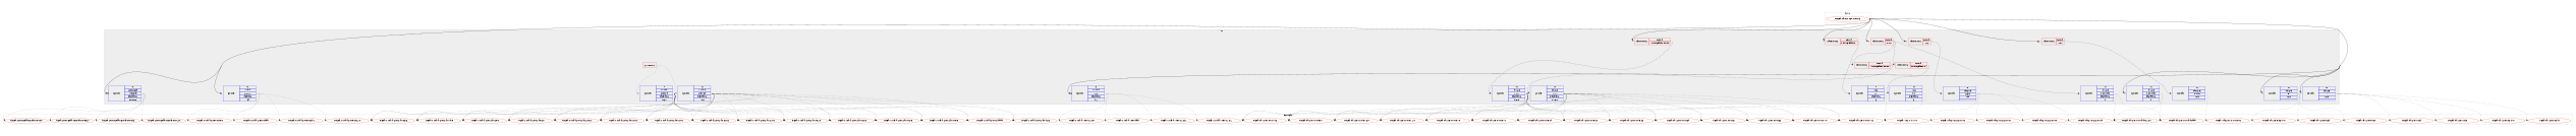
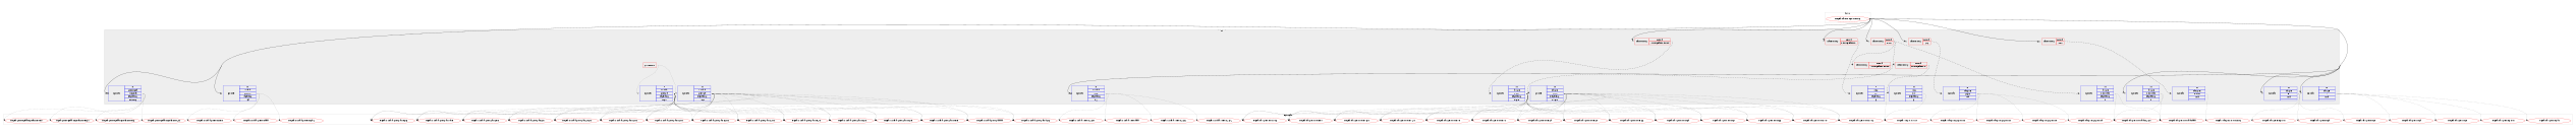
  digraph {
    compound=true
    concentrate=true
    fontname=Helvetica
    fontsize=10
    newrank=true
    rankdir=TB
    ranksep=1.5
    node [color=red fontname=Helvetica fontsize=10]
    edge [arrowhead=vee headport=w style=dotted tailport=e weight=100]
    n1 [label="portage://dev-tcltk/snack-2.2.10-r6" width=4]
    n2 [color=blue label=<<TABLE BORDER="0" CELLBORDER="1" CELLSPACING="0" CELLPADDING="4" WIDTH="220"><TR><TD ROWSPAN="6" CELLPADDING="30">pack_dep</TD></TR><TR><TD WIDTH="110">no</TD></TR><TR><TD>sys-devel</TD></TR><TR><TD>automake</TD></TR><TR><TD>greaterequal</TD></TR><TR><TD>1.16.1</TD></TR></TABLE>> shape=none]
    n3 [color=blue label=<<TABLE BORDER="0" CELLBORDER="1" CELLSPACING="0" CELLPADDING="4" WIDTH="220"><TR><TD ROWSPAN="6" CELLPADDING="30">pack_dep</TD></TR><TR><TD WIDTH="110">no</TD></TR><TR><TD>sys-devel</TD></TR><TR><TD>automake</TD></TR><TR><TD>greaterequal</TD></TR><TR><TD>1.15.1</TD></TR></TABLE>> shape=none]
    n4 [label=<<TABLE BORDER="0" CELLBORDER="1" CELLSPACING="0" CELLPADDING="4"><TR><TD CELLPADDING="10">any_of_group</TD></TR></TABLE>> shape=none]
    n5 [color=blue label=<<TABLE BORDER="0" CELLBORDER="1" CELLSPACING="0" CELLPADDING="4" WIDTH="220"><TR><TD ROWSPAN="6" CELLPADDING="30">pack_dep</TD></TR><TR><TD WIDTH="110">no</TD></TR><TR><TD>app-portage</TD></TR><TR><TD>elt-patches</TD></TR><TR><TD>greaterequal</TD></TR><TR><TD>20170815</TD></TR></TABLE>> shape=none]
    n6 [color=blue label=<<TABLE BORDER="0" CELLBORDER="1" CELLSPACING="0" CELLPADDING="4" WIDTH="220"><TR><TD ROWSPAN="6" CELLPADDING="30">pack_dep</TD></TR><TR><TD WIDTH="110">no</TD></TR><TR><TD>sys-devel</TD></TR><TR><TD>autoconf</TD></TR><TR><TD>greaterequal</TD></TR><TR><TD>2.69</TD></TR></TABLE>> shape=none]
    n7 [color=blue label=<<TABLE BORDER="0" CELLBORDER="1" CELLSPACING="0" CELLPADDING="4" WIDTH="220"><TR><TD ROWSPAN="6" CELLPADDING="30">pack_dep</TD></TR><TR><TD WIDTH="110">no</TD></TR><TR><TD>sys-devel</TD></TR><TR><TD>libtool</TD></TR><TR><TD>greaterequal</TD></TR><TR><TD>2.4</TD></TR></TABLE>> shape=none]
    n8 [color=blue label=<<TABLE BORDER="0" CELLBORDER="1" CELLSPACING="0" CELLPADDING="4" WIDTH="220"><TR><TD ROWSPAN="6" CELLPADDING="30">pack_dep</TD></TR><TR><TD WIDTH="110">no</TD></TR><TR><TD>media-libs</TD></TR><TR><TD>alsa-lib</TD></TR><TR><TD>none</TD></TR><TR><TD></TD></TR></TABLE>> shape=none]
    n9 [label=<<TABLE BORDER="0" CELLBORDER="1" CELLSPACING="0" CELLPADDING="4"><TR><TD ROWSPAN="3" CELLPADDING="10">use_conditional</TD></TR><TR><TD>positive</TD></TR><TR><TD>alsa</TD></TR></TABLE>> shape=none]
    n10 [color=blue label=<<TABLE BORDER="0" CELLBORDER="1" CELLSPACING="0" CELLPADDING="4" WIDTH="220"><TR><TD ROWSPAN="6" CELLPADDING="30">pack_dep</TD></TR><TR><TD WIDTH="110">no</TD></TR><TR><TD>dev-lang</TD></TR><TR><TD>python</TD></TR><TR><TD>greaterequal</TD></TR><TR><TD>2.7.5-r2</TD></TR></TABLE>> shape=none]
    n11 [label=<<TABLE BORDER="0" CELLBORDER="1" CELLSPACING="0" CELLPADDING="4"><TR><TD ROWSPAN="3" CELLPADDING="10">use_conditional</TD></TR><TR><TD>positive</TD></TR><TR><TD>python_targets_python2_7</TD></TR></TABLE>> shape=none]
    n12 [color=blue label=<<TABLE BORDER="0" CELLBORDER="1" CELLSPACING="0" CELLPADDING="4" WIDTH="220"><TR><TD ROWSPAN="6" CELLPADDING="30">pack_dep</TD></TR><TR><TD WIDTH="110">no</TD></TR><TR><TD>virtual</TD></TR><TR><TD>pypy</TD></TR><TR><TD>greaterequal</TD></TR><TR><TD>5</TD></TR></TABLE>> shape=none]
    n13 [label=<<TABLE BORDER="0" CELLBORDER="1" CELLSPACING="0" CELLPADDING="4"><TR><TD ROWSPAN="3" CELLPADDING="10">use_conditional</TD></TR><TR><TD>positive</TD></TR><TR><TD>python_targets_pypy</TD></TR></TABLE>> shape=none]
    n14 [color=blue label=<<TABLE BORDER="0" CELLBORDER="1" CELLSPACING="0" CELLPADDING="4" WIDTH="220"><TR><TD ROWSPAN="6" CELLPADDING="30">pack_dep</TD></TR><TR><TD WIDTH="110">no</TD></TR><TR><TD>dev-lang</TD></TR><TR><TD>python-exec</TD></TR><TR><TD>greaterequal</TD></TR><TR><TD>2</TD></TR></TABLE>> shape=none]
    n15 [label=<<TABLE BORDER="0" CELLBORDER="1" CELLSPACING="0" CELLPADDING="4"><TR><TD ROWSPAN="3" CELLPADDING="10">use_conditional</TD></TR><TR><TD>positive</TD></TR><TR><TD>python</TD></TR></TABLE>> shape=none]
    n16 [color=blue label=<<TABLE BORDER="0" CELLBORDER="1" CELLSPACING="0" CELLPADDING="4" WIDTH="220"><TR><TD ROWSPAN="6" CELLPADDING="30">pack_dep</TD></TR><TR><TD WIDTH="110">no</TD></TR><TR><TD>virtual</TD></TR><TR><TD>pypy</TD></TR><TR><TD>greaterequal</TD></TR><TR><TD>5</TD></TR></TABLE>> shape=none]
    n17 [label=<<TABLE BORDER="0" CELLBORDER="1" CELLSPACING="0" CELLPADDING="4"><TR><TD ROWSPAN="3" CELLPADDING="10">use_conditional</TD></TR><TR><TD>positive</TD></TR><TR><TD>python_targets_pypy</TD></TR></TABLE>> shape=none]
    n18 [color=blue label=<<TABLE BORDER="0" CELLBORDER="1" CELLSPACING="0" CELLPADDING="4" WIDTH="220"><TR><TD ROWSPAN="6" CELLPADDING="30">pack_dep</TD></TR><TR><TD WIDTH="110">no</TD></TR><TR><TD>dev-lang</TD></TR><TR><TD>python</TD></TR><TR><TD>greaterequal</TD></TR><TR><TD>2.7.5-r2</TD></TR></TABLE>> shape=none]
    n19 [label=<<TABLE BORDER="0" CELLBORDER="1" CELLSPACING="0" CELLPADDING="4"><TR><TD ROWSPAN="3" CELLPADDING="10">use_conditional</TD></TR><TR><TD>positive</TD></TR><TR><TD>python_targets_python2_7</TD></TR></TABLE>> shape=none]
    n20 [color=blue label=<<TABLE BORDER="0" CELLBORDER="1" CELLSPACING="0" CELLPADDING="4" WIDTH="220"><TR><TD ROWSPAN="6" CELLPADDING="30">pack_dep</TD></TR><TR><TD WIDTH="110">no</TD></TR><TR><TD>media-libs</TD></TR><TR><TD>libvorbis</TD></TR><TR><TD>none</TD></TR><TR><TD></TD></TR></TABLE>> shape=none]
    n21 [label=<<TABLE BORDER="0" CELLBORDER="1" CELLSPACING="0" CELLPADDING="4"><TR><TD ROWSPAN="3" CELLPADDING="10">use_conditional</TD></TR><TR><TD>positive</TD></TR><TR><TD>vorbis</TD></TR></TABLE>> shape=none]
    n22 [color=blue label=<<TABLE BORDER="0" CELLBORDER="1" CELLSPACING="0" CELLPADDING="4" WIDTH="220"><TR><TD ROWSPAN="6" CELLPADDING="30">pack_dep</TD></TR><TR><TD WIDTH="110">no</TD></TR><TR><TD>dev-lang</TD></TR><TR><TD>python-exec</TD></TR><TR><TD>greaterequal</TD></TR><TR><TD>2</TD></TR></TABLE>> shape=none]
    n23 [color=blue label=<<TABLE BORDER="0" CELLBORDER="1" CELLSPACING="0" CELLPADDING="4" WIDTH="220"><TR><TD ROWSPAN="6" CELLPADDING="30">pack_dep</TD></TR><TR><TD WIDTH="110">no</TD></TR><TR><TD>dev-lang</TD></TR><TR><TD>tcl</TD></TR><TR><TD>none</TD></TR><TR><TD></TD></TR></TABLE>> shape=none]
    n24 [color=blue label=<<TABLE BORDER="0" CELLBORDER="1" CELLSPACING="0" CELLPADDING="4" WIDTH="220"><TR><TD ROWSPAN="6" CELLPADDING="30">pack_dep</TD></TR><TR><TD WIDTH="110">no</TD></TR><TR><TD>dev-lang</TD></TR><TR><TD>tk</TD></TR><TR><TD>none</TD></TR><TR><TD></TD></TR></TABLE>> shape=none]
    n25 [label="portage://sys-devel/automake-1.10.3-r3" width=4]
    n26 [label="portage://sys-devel/automake-1.11.6-r3" width=4]
    n27 [label="portage://sys-devel/automake-1.12.6-r2" width=4]
    n28 [label="portage://sys-devel/automake-1.13.4-r2" width=4]
    n29 [label="portage://sys-devel/automake-1.14.1-r2" width=4]
    n30 [label="portage://sys-devel/automake-1.15.1-r2" width=4]
    n31 [label="portage://sys-devel/automake-1.16.1-r1" width=4]
    n32 [label="portage://sys-devel/automake-1.16.1-r2" width=4]
    n33 [label="portage://sys-devel/automake-1.4_p6-r2" width=4]
    n34 [label="portage://sys-devel/automake-1.5-r2" width=4]
    n35 [label="portage://sys-devel/automake-1.6.3-r2" width=4]
    n36 [label="portage://sys-devel/automake-1.7.9-r3" width=4]
    n37 [label="portage://sys-devel/automake-1.8.5-r5" width=4]
    n38 [label="portage://sys-devel/automake-1.9.6-r5" width=4]
    n39 [label="portage://sys-devel/automake-9999" width=4]
    n40 [label="portage://app-portage/elt-patches-20170317" width=4]
    n41 [label="portage://app-portage/elt-patches-20170422" width=4]
    n42 [label="portage://app-portage/elt-patches-20170815" width=4]
    n43 [label="portage://app-portage/elt-patches-20170826.1" width=4]
    n44 [label="portage://sys-devel/autoconf-2.13-r1" width=4]
-   n45 [label="portage://sys-devel/autoconf-2.64-r1" width=4]
    n46 [label="portage://sys-devel/autoconf-2.69-r4" width=4]
    n47 [label="portage://sys-devel/autoconf-9999" width=4]
    n48 [label="portage://sys-devel/libtool-2.4.6-r3" width=4]
    n49 [label="portage://sys-devel/libtool-2.4.6-r4" width=4]
    n50 [label="portage://sys-devel/libtool-2.4.6-r5" width=4]
    n51 [label="portage://sys-devel/libtool-9999" width=4]
    n52 [label="portage://media-libs/alsa-lib-1.1.2" width=4]
    n53 [label="portage://media-libs/alsa-lib-1.1.8" width=4]
    n54 [label="portage://media-libs/alsa-lib-1.1.9" width=4]
    n55 [label="portage://media-libs/alsa-lib-1.2.1" width=4]
    n56 [label="portage://virtual/pypy-7.2.0" width=4]
    n57 [label="portage://dev-lang/python-2.7.15" width=4]
    n58 [label="portage://dev-lang/python-2.7.16" width=4]
    n59 [label="portage://dev-lang/python-2.7.17" width=4]
    n60 [label="portage://dev-lang/python-3.5.5" width=4]
    n61 [label="portage://dev-lang/python-3.5.7" width=4]
    n62 [label="portage://dev-lang/python-3.5.9" width=4]
    n63 [label="portage://dev-lang/python-3.6.5" width=4]
    n64 [label="portage://dev-lang/python-3.6.8" width=4]
    n65 [label="portage://dev-lang/python-3.6.9" width=4]
    n66 [label="portage://dev-lang/python-3.7.2" width=4]
    n67 [label="portage://dev-lang/python-3.7.3" width=4]
    n68 [label="portage://dev-lang/python-3.7.4-r1" width=4]
    n69 [label="portage://dev-lang/python-3.7.5-r1" width=4]
    n70 [label="portage://dev-lang/python-3.8.0" width=4]
    n71 [label="portage://dev-lang/python-exec-2.4.6-r1" width=4]
    n72 [label="portage://dev-lang/python-exec-9999" width=4]
    n73 [label="portage://media-libs/libvorbis-1.3.6" width=4]
    n74 [label="portage://dev-lang/tcl-8.5.17-r1" width=4]
    n75 [label="portage://dev-lang/tcl-8.6.8" width=4]
    n76 [label="portage://dev-lang/tcl-8.5.9" width=4]
    n77 [label="portage://dev-lang/tk-8.5.17-r1" width=4]
    n78 [label="portage://dev-lang/tk-8.6.8" width=4]
    n79 [label="portage://dev-lang/tk-8.6.9" width=4]
    n80 [label="portage://dev-lang/tk-8.6.9.1" width=4]
    subgraph cluster_1 {
      color=gray
      label=<<i>ebuild</i>>
      rank=same
      n1
    }
    subgraph cluster_2 {
      color=gray
      label=<<i>dependencies</i>>
      subgraph cluster_3 {
        color=gray
        fillcolor="#eeeeee"
        label=<<i>compile</i>>
        style=filled
        subgraph sub_4 {
          color=gray
          fillcolor="#eeeeee"
          label=<<i>compile</i>>
          style=filled
          n4
          subgraph sub_5 {
            color=gray
            fillcolor="#eeeeee"
            label=<<i>compile</i>>
            style=filled
            n2
          }
          subgraph sub_6 {
            color=gray
            fillcolor="#eeeeee"
            label=<<i>compile</i>>
            style=filled
            n3
          }
        }
        subgraph sub_7 {
          color=gray
          fillcolor="#eeeeee"
          label=<<i>compile</i>>
          style=filled
          n5
        }
        subgraph sub_8 {
          color=gray
          fillcolor="#eeeeee"
          label=<<i>compile</i>>
          style=filled
          n6
        }
        subgraph sub_9 {
          color=gray
          fillcolor="#eeeeee"
          label=<<i>compile</i>>
          style=filled
          n7
        }
      }
      subgraph cluster_10 {
        color=gray
        fillcolor="#eeeeee"
        label=<<i>compile and run</i>>
        style=filled
        subgraph sub_11 {
          color=gray
          fillcolor="#eeeeee"
          label=<<i>compile and run</i>>
          style=filled
          n9
          subgraph sub_12 {
            color=gray
            fillcolor="#eeeeee"
            label=<<i>compile and run</i>>
            style=filled
            n8
          }
        }
        subgraph sub_13 {
          color=gray
          fillcolor="#eeeeee"
          label=<<i>compile and run</i>>
          style=filled
          n15
          subgraph sub_14 {
            color=gray
            fillcolor="#eeeeee"
            label=<<i>compile and run</i>>
            style=filled
            n11
            subgraph sub_15 {
              color=gray
              fillcolor="#eeeeee"
              label=<<i>compile and run</i>>
              style=filled
              n10
            }
          }
          subgraph sub_16 {
            color=gray
            fillcolor="#eeeeee"
            label=<<i>compile and run</i>>
            style=filled
            n13
            subgraph sub_17 {
              color=gray
              fillcolor="#eeeeee"
              label=<<i>compile and run</i>>
              style=filled
              n12
            }
          }
          subgraph sub_18 {
            color=gray
            fillcolor="#eeeeee"
            label=<<i>compile and run</i>>
            style=filled
            n14
          }
        }
        subgraph sub_19 {
          color=gray
          fillcolor="#eeeeee"
          label=<<i>compile and run</i>>
          style=filled
          n17
          subgraph sub_20 {
            color=gray
            fillcolor="#eeeeee"
            label=<<i>compile and run</i>>
            style=filled
            n16
          }
        }
        subgraph sub_21 {
          color=gray
          fillcolor="#eeeeee"
          label=<<i>compile and run</i>>
          style=filled
          n19
          subgraph sub_22 {
            color=gray
            fillcolor="#eeeeee"
            label=<<i>compile and run</i>>
            style=filled
            n18
          }
        }
        subgraph sub_23 {
          color=gray
          fillcolor="#eeeeee"
          label=<<i>compile and run</i>>
          style=filled
          n21
          subgraph sub_24 {
            color=gray
            fillcolor="#eeeeee"
            label=<<i>compile and run</i>>
            style=filled
            n20
          }
        }
        subgraph sub_25 {
          color=gray
          fillcolor="#eeeeee"
          label=<<i>compile and run</i>>
          style=filled
          n22
        }
        subgraph sub_26 {
          color=gray
          fillcolor="#eeeeee"
          label=<<i>compile and run</i>>
          style=filled
          n23
        }
        subgraph sub_27 {
          color=gray
          fillcolor="#eeeeee"
          label=<<i>compile and run</i>>
          style=filled
          n24
        }
      }
      subgraph cluster_28 {
        color=gray
        fillcolor="#eeeeee"
        label=<<i>run</i>>
        style=filled
      }
    }
    subgraph cluster_29 {
      color=gray
      label=<<i>candidates</i>>
      rank=same
      subgraph sub_30 {
        color=black
        label=<<i>candidates</i>>
        nodesep=1
        rank=same
        n25
        n26
        n27
        n28
        n29
        n30
        n31
        n32
        n33
        n34
        n35
        n36
        n37
        n38
        n39
      }
      subgraph sub_31 {
        color=black
        label=<<i>candidates</i>>
        nodesep=1
        rank=same
        n25
        n26
        n27
        n28
        n29
        n30
        n31
        n32
        n33
        n34
        n35
        n36
        n37
        n38
        n39
      }
      subgraph sub_32 {
        color=black
        label=<<i>candidates</i>>
        nodesep=1
        rank=same
        n40
        n41
        n42
        n43
      }
      subgraph sub_33 {
        color=black
        label=<<i>candidates</i>>
        nodesep=1
        rank=same
        n44
-       n45
        n46
        n47
      }
      subgraph sub_34 {
        color=black
        label=<<i>candidates</i>>
        nodesep=1
        rank=same
        n48
        n49
        n50
        n51
      }
      subgraph sub_35 {
        color=black
        label=<<i>candidates</i>>
        nodesep=1
        rank=same
        n52
        n53
        n54
        n55
      }
      subgraph sub_36 {
        color=black
        label=<<i>candidates</i>>
        nodesep=1
        rank=same
        n56
      }
      subgraph sub_37 {
        color=black
        label=<<i>candidates</i>>
        nodesep=1
        rank=same
        n57
        n58
        n59
        n60
        n61
        n62
        n63
        n64
        n65
        n66
        n67
        n68
        n69
        n70
      }
      subgraph sub_38 {
        color=black
        label=<<i>candidates</i>>
        nodesep=1
        rank=same
        n71
        n72
      }
      subgraph sub_39 {
        color=black
        label=<<i>candidates</i>>
        nodesep=1
        rank=same
        n56
      }
      subgraph sub_40 {
        color=black
        label=<<i>candidates</i>>
        nodesep=1
        rank=same
        n57
        n58
        n59
        n60
        n61
        n62
        n63
        n64
        n65
        n66
        n67
        n68
        n69
        n70
      }
      subgraph sub_41 {
        color=black
        label=<<i>candidates</i>>
        nodesep=1
        rank=same
        n73
      }
      subgraph sub_42 {
        color=black
        label=<<i>candidates</i>>
        nodesep=1
        rank=same
        n71
        n72
      }
      subgraph sub_43 {
        color=black
        label=<<i>candidates</i>>
        nodesep=1
        rank=same
        n74
        n75
        n76
      }
      subgraph sub_44 {
        color=black
        label=<<i>candidates</i>>
        nodesep=1
        rank=same
        n77
        n78
        n79
        n80
      }
    }
    n1 -> n5 [style=solid weight=20]
    n1 -> n6 [style=solid weight=20]
    n1 -> n7 [style=solid weight=20]
    n1 -> n9 [arrowhead=odotvee style=solid weight=20]
    n1 -> n15 [arrowhead=odotvee style=solid weight=20]
    n1 -> n17 [arrowhead=odotvee style=solid weight=20]
    n1 -> n19 [arrowhead=odotvee style=solid weight=20]
    n1 -> n21 [arrowhead=odotvee style=solid weight=20]
    n1 -> n22 [arrowhead=odotvee style=solid weight=20]
    n1 -> n23 [arrowhead=odotvee style=solid weight=20]
    n1 -> n24 [arrowhead=odotvee style=solid weight=20]
    n2 -> n25
    n2 -> n26
    n2 -> n27
    n2 -> n28
    n2 -> n29
    n2 -> n30
    n2 -> n31
    n2 -> n32
    n2 -> n33
    n2 -> n34
    n2 -> n35
    n2 -> n36
    n2 -> n37
    n2 -> n38
    n2 -> n39
    n3 -> n25
    n3 -> n26
    n3 -> n27
    n3 -> n28
    n3 -> n29
    n3 -> n30
    n3 -> n31
    n3 -> n32
    n3 -> n33
    n3 -> n34
    n3 -> n35
    n3 -> n36
    n3 -> n37
    n3 -> n38
    n3 -> n39
    n4 -> n2 [arrowhead=oinv weight=20]
    n4 -> n3 [arrowhead=oinv weight=20]
    n5 -> n40
    n5 -> n41
    n5 -> n42
    n5 -> n43
    n6 -> n44
-   n6 -> n45
    n6 -> n46
    n6 -> n47
    n7 -> n48
    n7 -> n49
    n7 -> n50
    n7 -> n51
    n8 -> n52
    n8 -> n53
    n8 -> n54
    n8 -> n55
    n9 -> n8 [style=dashed weight=20]
    n10 -> n57
    n10 -> n58
    n10 -> n59
    n10 -> n60
    n10 -> n61
    n10 -> n62
    n10 -> n63
    n10 -> n64
    n10 -> n65
    n10 -> n66
    n10 -> n67
    n10 -> n68
    n10 -> n69
    n10 -> n70
    n11 -> n10 [style=dashed weight=20]
    n12 -> n56
    n13 -> n12 [style=dashed weight=20]
    n14 -> n71
    n14 -> n72
    n15 -> n11 [style=dashed weight=20]
    n15 -> n13 [style=dashed weight=20]
    n15 -> n14 [style=dashed weight=20]
    n16 -> n56
    n17 -> n16 [style=dashed weight=20]
    n18 -> n57
    n18 -> n58
    n18 -> n59
    n18 -> n60
    n18 -> n61
    n18 -> n62
    n18 -> n63
    n18 -> n64
    n18 -> n65
    n18 -> n66
    n18 -> n67
    n18 -> n68
    n18 -> n69
    n18 -> n70
    n19 -> n18 [style=dashed weight=20]
    n20 -> n73
    n21 -> n20 [style=dashed weight=20]
    n22 -> n71
    n22 -> n72
    n23 -> n74
    n23 -> n75
    n23 -> n76
    n24 -> n77
    n24 -> n78
    n24 -> n79
    n24 -> n80
  }
